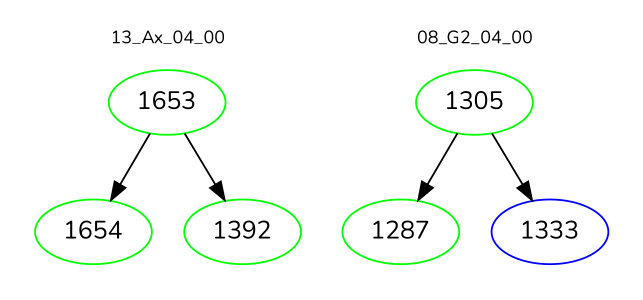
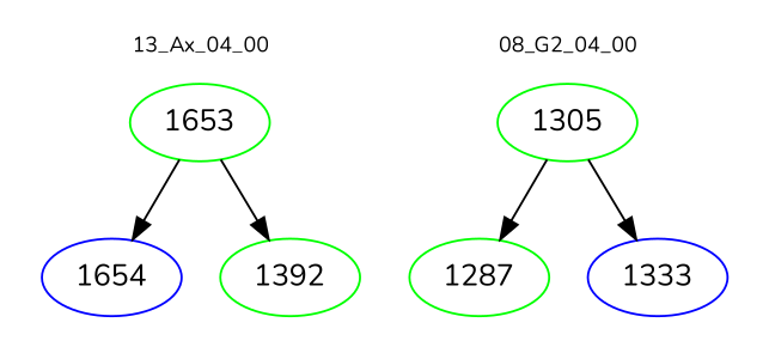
  digraph {
    fontname=Nunito
    node [color=green fontname=Nunito]
    edge [color=black fontname=Nunito]
    n1 [label=1653]
-   n2 [label=1654]
+   n2 [color=blue label=1654]
    n3 [label=1392]
    n4 [label=1305]
    n5 [label=1287]
    n6 [color=blue label=1333]
    subgraph cluster_1 {
      color=white
      fontsize=10
      label="13_Ax_04_00"
      n1
      n2
      n3
    }
    subgraph cluster_2 {
      color=white
      fontsize=10
      label="08_G2_04_00"
      n4
      n5
      n6
    }
    n1 -> n2
    n1 -> n3
    n4 -> n5
    n4 -> n6
  }
